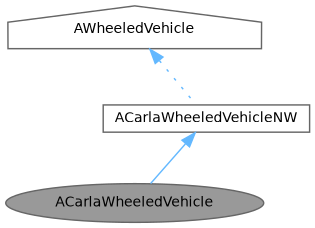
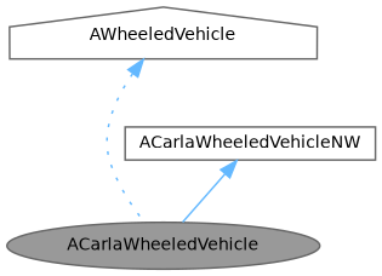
  digraph {
    node [color=gray40 fillcolor=white fontname=Helvetica fontsize=10 style=filled]
    edge [color=steelblue1 dir=back fontname=Helvetica fontsize=10 labelfontname=Helvetica labelfontsize=10]
    n1 [fillcolor=grey60 fontcolor=black height=0.2 label=ACarlaWheeledVehicle shape=ellipse width=0.4]
    n2 [height=0.2 label=ACarlaWheeledVehicleNW shape=box width=0.4]
    n3 [height=0.2 label=AWheeledVehicle shape=house width=0.4]
    n2 -> n1 [style=solid]
-   n3 -> n2 [style=dotted]
+   n3 -> n1 [style=dotted]
  }
